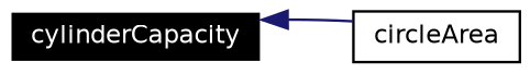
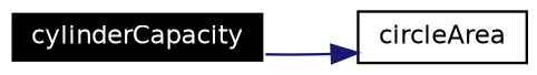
  digraph {
    rankdir=LR
    node [fontname=Helvetica fontsize=10 shape=record style=filled]
    n1 [color=white fillcolor=black fontcolor=white height=0.2 label=cylinderCapacity width=0.4]
    n2 [color=black fillcolor=white height=0.2 label=circleArea width=0.4]
-   n2 -> n1 [color=midnightblue fontname=Helvetica fontsize=10 labelfontname=Helvetica labelfontsize=10 style=solid]
+   n1 -> n2 [color=midnightblue fontname=Helvetica fontsize=10 labelfontname=Helvetica labelfontsize=10 style=solid]
  }
